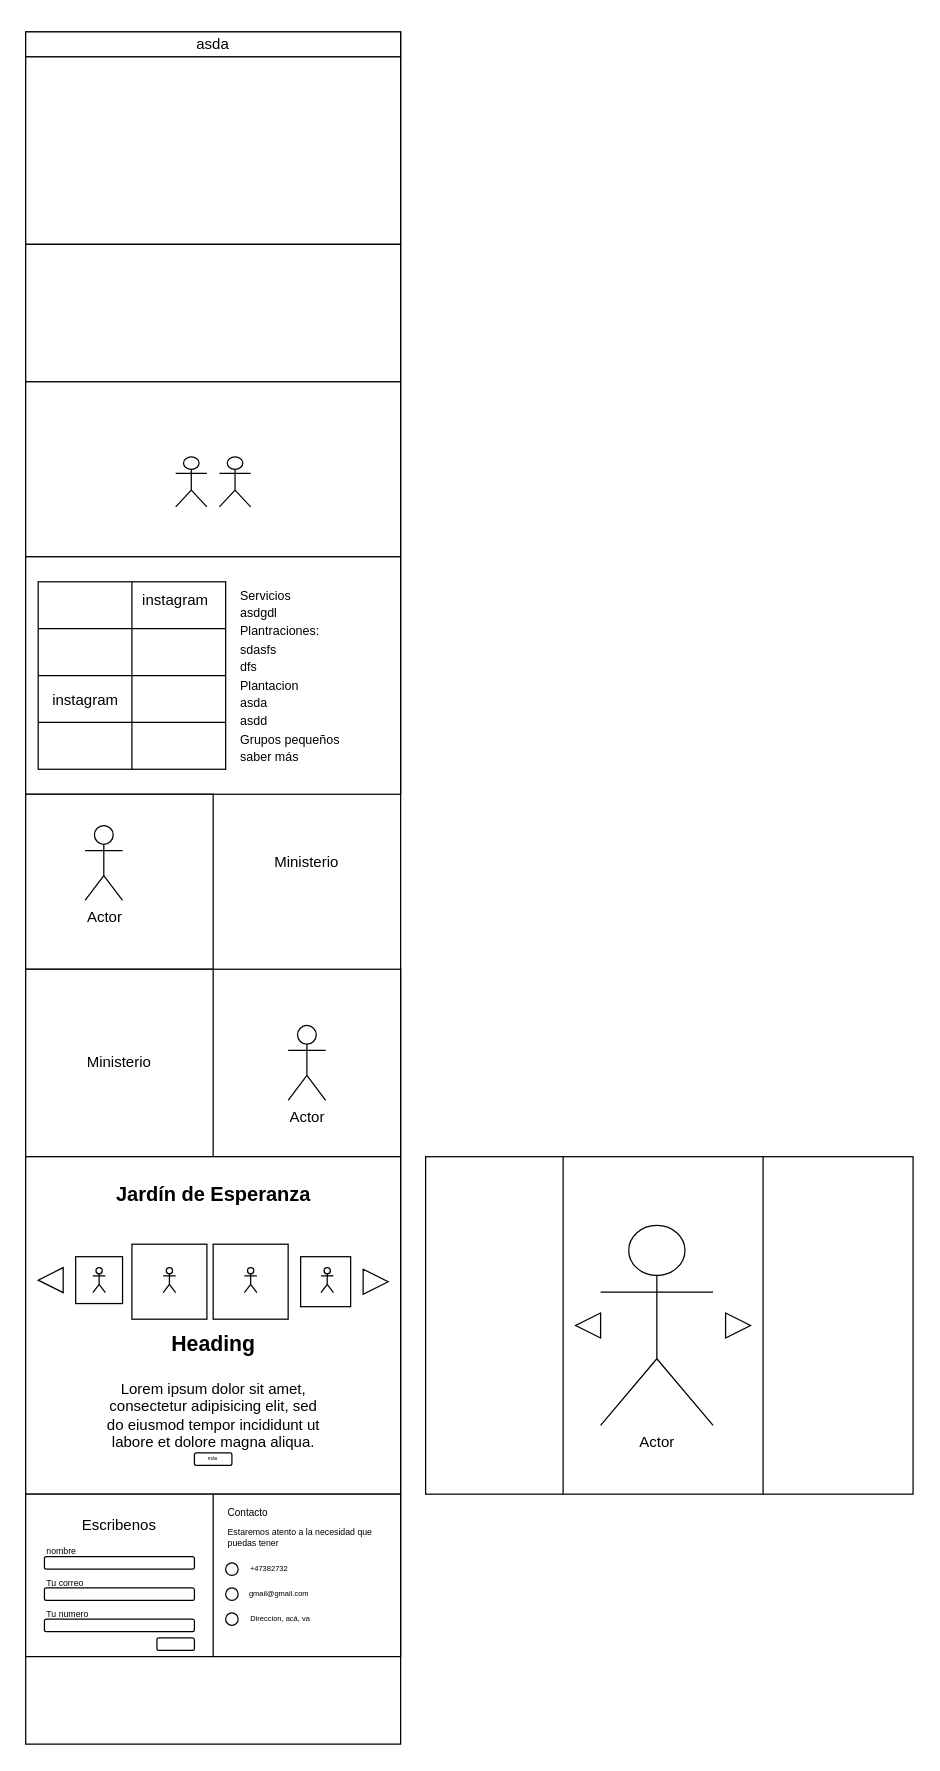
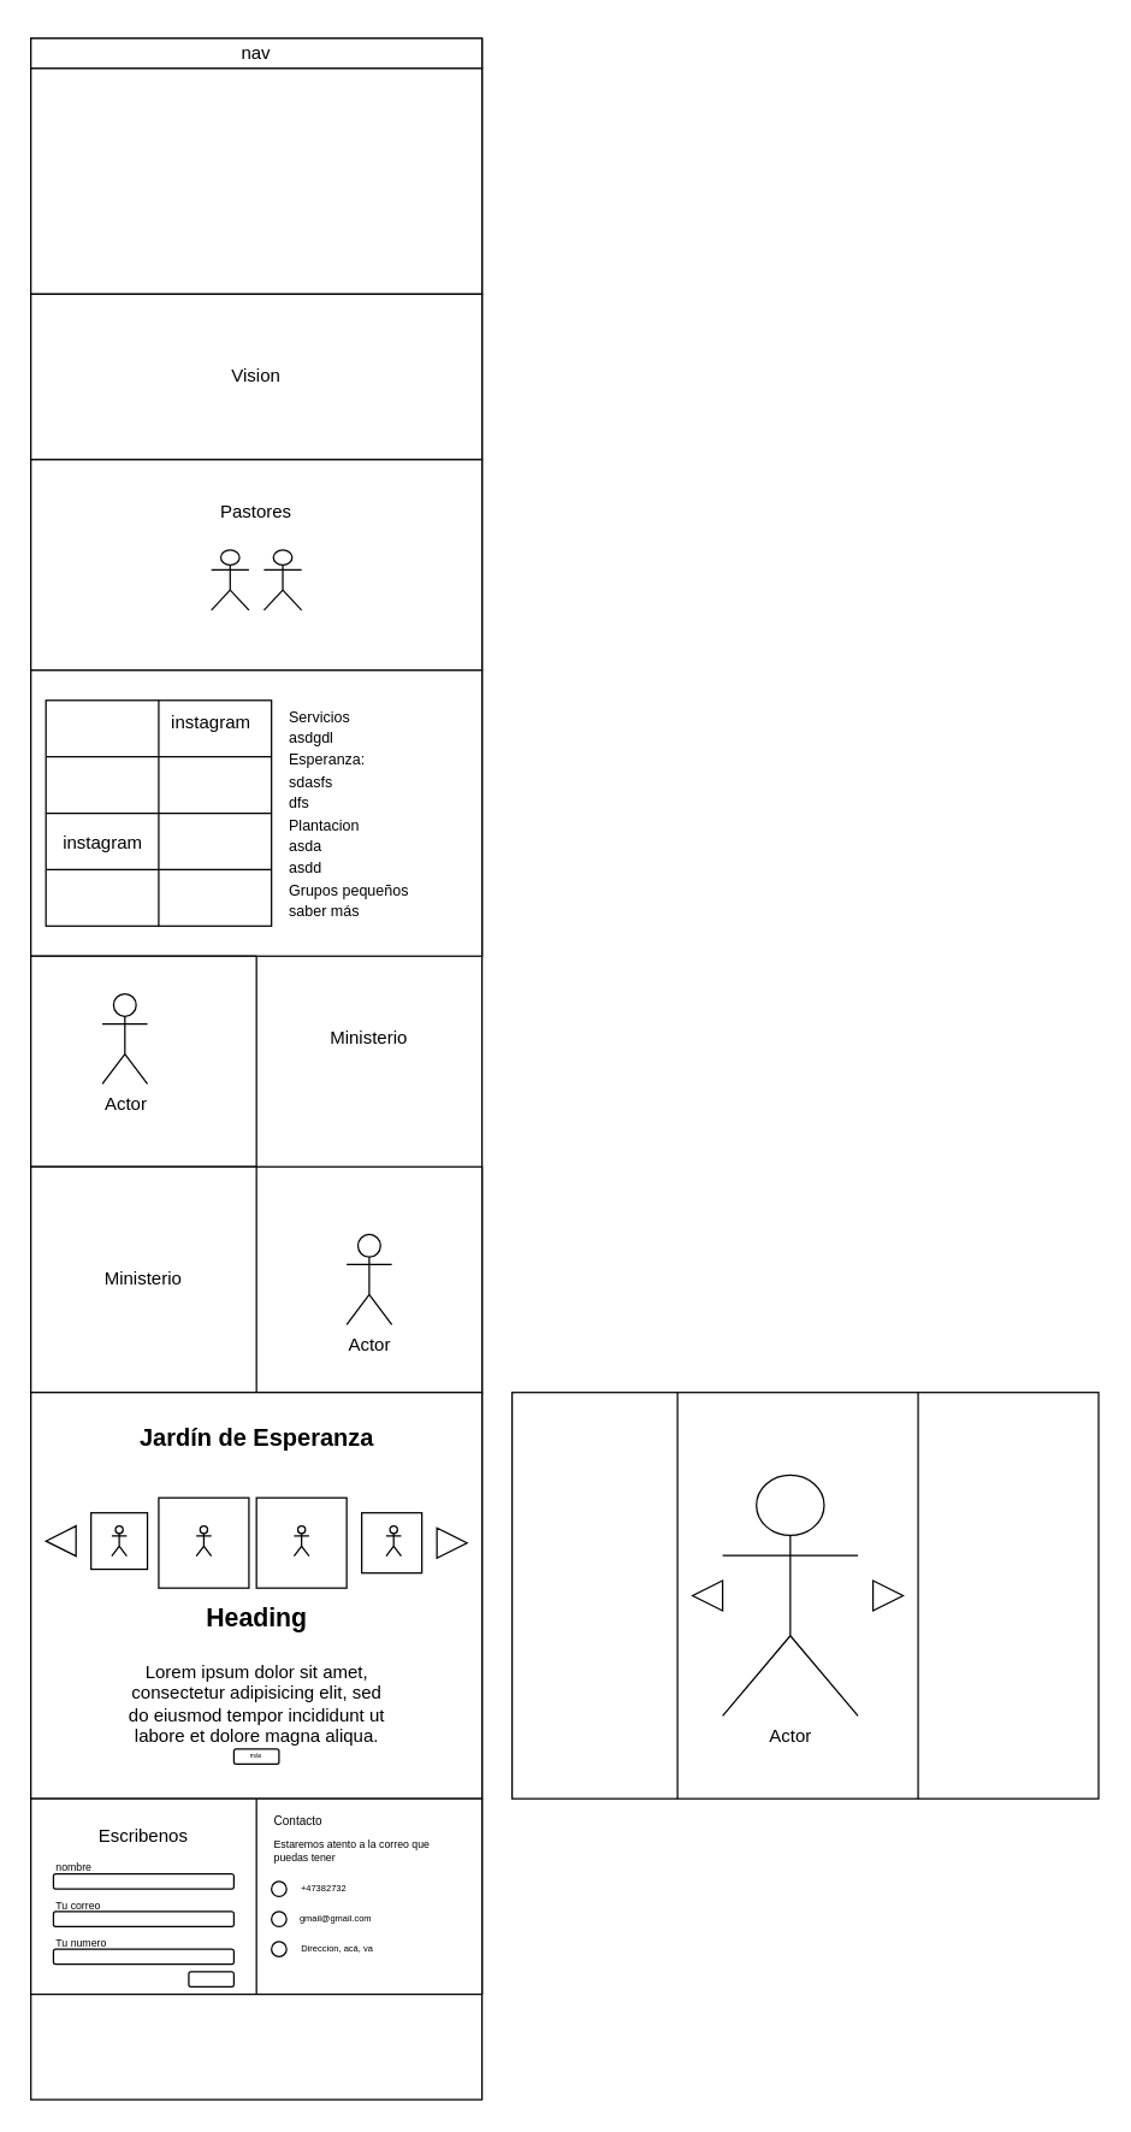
  <mxCell id="0" />
  <mxCell id="1" parent="0" />
  <mxCell id="2" value="" style="rounded=0;whiteSpace=wrap;html=1;" parent="1" vertex="1"><mxGeometry x="20" y="25" width="300" height="1370" as="geometry" /></mxCell>
  <mxCell id="3" value="" style="rounded=0;whiteSpace=wrap;html=1;" parent="1" vertex="1"><mxGeometry x="20" y="25" width="300" height="20" as="geometry" /></mxCell>
  <mxCell id="4" value="" style="rounded=0;whiteSpace=wrap;html=1;" parent="1" vertex="1"><mxGeometry x="20" y="45" width="300" height="150" as="geometry" /></mxCell>
  <mxCell id="5" value="" style="rounded=0;whiteSpace=wrap;html=1;" parent="1" vertex="1"><mxGeometry x="20" y="195" width="300" height="110" as="geometry" /></mxCell>
- <mxCell id="7" value="asda" style="text;html=1;align=center;verticalAlign=middle;whiteSpace=wrap;rounded=0;" parent="1" vertex="1"><mxGeometry x="140" y="20" width="60" height="30" as="geometry" /></mxCell>
+ <mxCell id="6" value="Vision" style="text;html=1;align=center;verticalAlign=middle;whiteSpace=wrap;rounded=0;" parent="1" vertex="1"><mxGeometry x="140" y="235" width="60" height="30" as="geometry" /></mxCell>
+ <mxCell id="7" value="nav" style="text;html=1;align=center;verticalAlign=middle;whiteSpace=wrap;rounded=0;" parent="1" vertex="1"><mxGeometry x="140" y="20" width="60" height="30" as="geometry" /></mxCell>
  <mxCell id="8" value="" style="rounded=0;whiteSpace=wrap;html=1;" parent="1" vertex="1"><mxGeometry x="20" y="305" width="300" height="140" as="geometry" /></mxCell>
+ <mxCell id="9" value="Pastores" style="text;html=1;align=center;verticalAlign=middle;whiteSpace=wrap;rounded=0;" parent="1" vertex="1"><mxGeometry x="130" y="315" width="80" height="50" as="geometry" /></mxCell>
  <mxCell id="10" value="" style="shape=umlActor;verticalLabelPosition=bottom;verticalAlign=top;html=1;outlineConnect=0;" parent="1" vertex="1"><mxGeometry x="140" y="365" width="25" height="40" as="geometry" /></mxCell>
  <mxCell id="11" value="" style="shape=umlActor;verticalLabelPosition=bottom;verticalAlign=top;html=1;outlineConnect=0;" parent="1" vertex="1"><mxGeometry x="175" y="365" width="25" height="40" as="geometry" /></mxCell>
  <mxCell id="12" value="" style="rounded=0;whiteSpace=wrap;html=1;" parent="1" vertex="1"><mxGeometry x="20" y="445" width="300" height="190" as="geometry" /></mxCell>
  <mxCell id="13" value="" style="whiteSpace=wrap;html=1;aspect=fixed;" parent="1" vertex="1"><mxGeometry x="30" y="465" width="150" height="150" as="geometry" /></mxCell>
- <mxCell id="14" value="&lt;font style=&quot;font-size: 10px;&quot;&gt;Servicios&lt;/font&gt;&lt;div&gt;&lt;font style=&quot;font-size: 10px;&quot;&gt;asdgdl&lt;/font&gt;&lt;/div&gt;&lt;div&gt;&lt;font style=&quot;font-size: 10px;&quot;&gt;Plantraciones:&lt;/font&gt;&lt;/div&gt;&lt;div&gt;&lt;font style=&quot;font-size: 10px;&quot;&gt;sdasfs&lt;/font&gt;&lt;/div&gt;&lt;div&gt;&lt;font style=&quot;font-size: 10px;&quot;&gt;dfs&lt;/font&gt;&lt;/div&gt;&lt;div&gt;&lt;font style=&quot;font-size: 10px;&quot;&gt;Plantacion&lt;/font&gt;&lt;/div&gt;&lt;div&gt;&lt;font style=&quot;font-size: 10px;&quot;&gt;asda&lt;/font&gt;&lt;/div&gt;&lt;div&gt;&lt;font style=&quot;font-size: 10px;&quot;&gt;asdd&lt;/font&gt;&lt;/div&gt;&lt;div&gt;&lt;font style=&quot;font-size: 10px;&quot;&gt;Grupos pequeños&lt;/font&gt;&lt;/div&gt;&lt;div&gt;&lt;font style=&quot;font-size: 10px;&quot;&gt;saber más&lt;/font&gt;&lt;/div&gt;" style="text;html=1;align=left;verticalAlign=middle;whiteSpace=wrap;rounded=0;" parent="1" vertex="1"><mxGeometry x="190" y="430" width="125" height="220" as="geometry" /></mxCell>
+ <mxCell id="14" value="&lt;font style=&quot;font-size: 10px;&quot;&gt;Servicios&lt;/font&gt;&lt;div&gt;&lt;font style=&quot;font-size: 10px;&quot;&gt;asdgdl&lt;/font&gt;&lt;/div&gt;&lt;div&gt;&lt;font style=&quot;font-size: 10px;&quot;&gt;Esperanza:&lt;/font&gt;&lt;/div&gt;&lt;div&gt;&lt;font style=&quot;font-size: 10px;&quot;&gt;sdasfs&lt;/font&gt;&lt;/div&gt;&lt;div&gt;&lt;font style=&quot;font-size: 10px;&quot;&gt;dfs&lt;/font&gt;&lt;/div&gt;&lt;div&gt;&lt;font style=&quot;font-size: 10px;&quot;&gt;Plantacion&lt;/font&gt;&lt;/div&gt;&lt;div&gt;&lt;font style=&quot;font-size: 10px;&quot;&gt;asda&lt;/font&gt;&lt;/div&gt;&lt;div&gt;&lt;font style=&quot;font-size: 10px;&quot;&gt;asdd&lt;/font&gt;&lt;/div&gt;&lt;div&gt;&lt;font style=&quot;font-size: 10px;&quot;&gt;Grupos pequeños&lt;/font&gt;&lt;/div&gt;&lt;div&gt;&lt;font style=&quot;font-size: 10px;&quot;&gt;saber más&lt;/font&gt;&lt;/div&gt;" style="text;html=1;align=left;verticalAlign=middle;whiteSpace=wrap;rounded=0;" parent="1" vertex="1"><mxGeometry x="190" y="430" width="125" height="220" as="geometry" /></mxCell>
  <mxCell id="15" value="" style="rounded=0;whiteSpace=wrap;html=1;" parent="1" vertex="1"><mxGeometry x="20" y="635" width="150" height="140" as="geometry" /></mxCell>
  <mxCell id="16" value="" style="rounded=0;whiteSpace=wrap;html=1;" parent="1" vertex="1"><mxGeometry x="20" y="775" width="300" height="150" as="geometry" /></mxCell>
  <mxCell id="17" value="Ministerio" style="text;html=1;align=center;verticalAlign=middle;whiteSpace=wrap;rounded=0;" parent="1" vertex="1"><mxGeometry x="215" y="675" width="60" height="30" as="geometry" /></mxCell>
  <mxCell id="18" value="Actor" style="shape=umlActor;verticalLabelPosition=bottom;verticalAlign=top;html=1;outlineConnect=0;" parent="1" vertex="1"><mxGeometry x="67.5" y="660" width="30" height="60" as="geometry" /></mxCell>
  <mxCell id="19" value="Ministerio" style="text;html=1;align=center;verticalAlign=middle;whiteSpace=wrap;rounded=0;" parent="1" vertex="1"><mxGeometry x="65" y="835" width="60" height="30" as="geometry" /></mxCell>
  <mxCell id="20" value="Actor" style="shape=umlActor;verticalLabelPosition=bottom;verticalAlign=top;html=1;outlineConnect=0;" parent="1" vertex="1"><mxGeometry x="230" y="820" width="30" height="60" as="geometry" /></mxCell>
  <mxCell id="21" value="" style="endArrow=none;html=1;exitX=1;exitY=0;exitDx=0;exitDy=0;entryX=0.5;entryY=0;entryDx=0;entryDy=0;" parent="1" target="16" edge="1"><mxGeometry width="50" height="50" relative="1" as="geometry"><mxPoint x="170" y="925" as="sourcePoint" /><mxPoint x="100" y="815" as="targetPoint" /></mxGeometry></mxCell>
  <mxCell id="22" value="" style="endArrow=none;html=1;entryX=0.5;entryY=0;entryDx=0;entryDy=0;exitX=0.5;exitY=1;exitDx=0;exitDy=0;" parent="1" source="13" target="13" edge="1"><mxGeometry width="50" height="50" relative="1" as="geometry"><mxPoint x="60" y="575" as="sourcePoint" /><mxPoint x="100" y="525" as="targetPoint" /></mxGeometry></mxCell>
  <mxCell id="23" value="" style="endArrow=none;html=1;exitX=0;exitY=0.5;exitDx=0;exitDy=0;entryX=1;entryY=0.5;entryDx=0;entryDy=0;" parent="1" source="13" target="13" edge="1"><mxGeometry width="50" height="50" relative="1" as="geometry"><mxPoint x="50" y="575" as="sourcePoint" /><mxPoint x="100" y="525" as="targetPoint" /></mxGeometry></mxCell>
  <mxCell id="24" value="" style="endArrow=none;html=1;exitX=0;exitY=0.25;exitDx=0;exitDy=0;entryX=1;entryY=0.25;entryDx=0;entryDy=0;" parent="1" source="13" target="13" edge="1"><mxGeometry width="50" height="50" relative="1" as="geometry"><mxPoint x="50" y="575" as="sourcePoint" /><mxPoint x="100" y="525" as="targetPoint" /></mxGeometry></mxCell>
  <mxCell id="25" value="" style="endArrow=none;html=1;exitX=0;exitY=0.75;exitDx=0;exitDy=0;entryX=1;entryY=0.75;entryDx=0;entryDy=0;" parent="1" source="13" target="13" edge="1"><mxGeometry width="50" height="50" relative="1" as="geometry"><mxPoint x="50" y="575" as="sourcePoint" /><mxPoint x="100" y="525" as="targetPoint" /></mxGeometry></mxCell>
  <mxCell id="26" value="instagram" style="text;html=1;align=center;verticalAlign=middle;whiteSpace=wrap;rounded=0;" parent="1" vertex="1"><mxGeometry x="37.5" y="545" width="60" height="30" as="geometry" /></mxCell>
  <mxCell id="27" value="instagram" style="text;html=1;align=center;verticalAlign=middle;whiteSpace=wrap;rounded=0;" parent="1" vertex="1"><mxGeometry x="110" y="465" width="60" height="30" as="geometry" /></mxCell>
  <mxCell id="28" value="" style="rounded=0;whiteSpace=wrap;html=1;" parent="1" vertex="1"><mxGeometry x="20" y="925" width="300" height="270" as="geometry" /></mxCell>
  <mxCell id="29" value="&lt;font style=&quot;font-size: 16px;&quot;&gt;&lt;b&gt;Jardín de Esperanza&lt;/b&gt;&lt;/font&gt;" style="text;html=1;align=center;verticalAlign=middle;whiteSpace=wrap;rounded=0;" parent="1" vertex="1"><mxGeometry x="72.5" y="915" width="195" height="80" as="geometry" /></mxCell>
  <mxCell id="30" value="" style="whiteSpace=wrap;html=1;aspect=fixed;" parent="1" vertex="1"><mxGeometry x="60" y="1005" width="37.5" height="37.5" as="geometry" /></mxCell>
  <mxCell id="31" value="" style="whiteSpace=wrap;html=1;aspect=fixed;" parent="1" vertex="1"><mxGeometry x="105" y="995" width="60" height="60" as="geometry" /></mxCell>
  <mxCell id="32" value="" style="whiteSpace=wrap;html=1;aspect=fixed;" parent="1" vertex="1"><mxGeometry x="170" y="995" width="60" height="60" as="geometry" /></mxCell>
  <mxCell id="33" value="" style="whiteSpace=wrap;html=1;aspect=fixed;" parent="1" vertex="1"><mxGeometry x="240" y="1005" width="40" height="40" as="geometry" /></mxCell>
  <mxCell id="34" value="" style="triangle;whiteSpace=wrap;html=1;" parent="1" vertex="1"><mxGeometry x="290" y="1015" width="20" height="20" as="geometry" /></mxCell>
  <mxCell id="35" value="" style="triangle;whiteSpace=wrap;html=1;rotation=-180;" parent="1" vertex="1"><mxGeometry x="30" y="1013.75" width="20" height="20" as="geometry" /></mxCell>
  <mxCell id="36" value="&lt;h1 style=&quot;margin-top: 0px;&quot;&gt;&lt;font style=&quot;font-size: 17px;&quot;&gt;Heading&lt;/font&gt;&lt;/h1&gt;&lt;p&gt;Lorem ipsum dolor sit amet, consectetur adipisicing elit, sed do eiusmod tempor incididunt ut labore et dolore magna aliqua.&lt;/p&gt;" style="text;html=1;whiteSpace=wrap;overflow=hidden;rounded=0;align=center;" parent="1" vertex="1"><mxGeometry x="83.75" y="1052" width="172.5" height="110" as="geometry" /></mxCell>
  <mxCell id="37" value="" style="rounded=1;whiteSpace=wrap;html=1;" parent="1" vertex="1"><mxGeometry x="155" y="1162" width="30" height="10" as="geometry" /></mxCell>
  <mxCell id="38" value="más" style="text;html=1;align=center;verticalAlign=middle;whiteSpace=wrap;rounded=0;fontSize=4;" parent="1" vertex="1"><mxGeometry x="150" y="1163.5" width="40" height="7" as="geometry" /></mxCell>
  <mxCell id="39" value="" style="shape=umlActor;verticalLabelPosition=bottom;verticalAlign=top;html=1;outlineConnect=0;" parent="1" vertex="1"><mxGeometry x="130" y="1013.75" width="10" height="20" as="geometry" /></mxCell>
  <mxCell id="40" value="" style="shape=umlActor;verticalLabelPosition=bottom;verticalAlign=top;html=1;outlineConnect=0;" parent="1" vertex="1"><mxGeometry x="195" y="1013.75" width="10" height="20" as="geometry" /></mxCell>
  <mxCell id="41" value="" style="shape=umlActor;verticalLabelPosition=bottom;verticalAlign=top;html=1;outlineConnect=0;" parent="1" vertex="1"><mxGeometry x="256.25" y="1013.75" width="10" height="20" as="geometry" /></mxCell>
  <mxCell id="42" value="" style="shape=umlActor;verticalLabelPosition=bottom;verticalAlign=top;html=1;outlineConnect=0;" parent="1" vertex="1"><mxGeometry x="73.75" y="1013.75" width="10" height="20" as="geometry" /></mxCell>
  <mxCell id="43" value="" style="rounded=0;whiteSpace=wrap;html=1;" parent="1" vertex="1"><mxGeometry x="20" y="1195" width="300" height="130" as="geometry" /></mxCell>
  <mxCell id="44" value="Contacto" style="text;html=1;align=left;verticalAlign=middle;whiteSpace=wrap;rounded=0;fontSize=8;" parent="1" vertex="1"><mxGeometry x="180" y="1195" width="60" height="30" as="geometry" /></mxCell>
- <mxCell id="45" value="Estaremos atento a la necesidad que puedas tener" style="text;html=1;align=left;verticalAlign=middle;whiteSpace=wrap;rounded=0;fontSize=7;" parent="1" vertex="1"><mxGeometry x="180" y="1215" width="120" height="30" as="geometry" /></mxCell>
+ <mxCell id="45" value="Estaremos atento a la correo que puedas tener" style="text;html=1;align=left;verticalAlign=middle;whiteSpace=wrap;rounded=0;fontSize=7;" parent="1" vertex="1"><mxGeometry x="180" y="1215" width="120" height="30" as="geometry" /></mxCell>
  <mxCell id="46" value="" style="ellipse;whiteSpace=wrap;html=1;aspect=fixed;" parent="1" vertex="1"><mxGeometry x="180" y="1250" width="10" height="10" as="geometry" /></mxCell>
  <mxCell id="47" value="+47382732" style="text;html=1;align=center;verticalAlign=middle;whiteSpace=wrap;rounded=0;fontSize=6;" parent="1" vertex="1"><mxGeometry x="195" y="1240" width="40" height="30" as="geometry" /></mxCell>
  <mxCell id="48" value="" style="ellipse;whiteSpace=wrap;html=1;aspect=fixed;" parent="1" vertex="1"><mxGeometry x="180" y="1270" width="10" height="10" as="geometry" /></mxCell>
  <mxCell id="49" value="gmail@gmail.com" style="text;html=1;align=center;verticalAlign=middle;whiteSpace=wrap;rounded=0;fontSize=6;" parent="1" vertex="1"><mxGeometry x="202.5" y="1260" width="40" height="30" as="geometry" /></mxCell>
  <mxCell id="50" value="" style="ellipse;whiteSpace=wrap;html=1;aspect=fixed;" parent="1" vertex="1"><mxGeometry x="180" y="1290" width="10" height="10" as="geometry" /></mxCell>
  <mxCell id="51" value="Direccion, acá, va" style="text;html=1;align=center;verticalAlign=middle;whiteSpace=wrap;rounded=0;fontSize=6;" parent="1" vertex="1"><mxGeometry x="195" y="1280" width="57.5" height="30" as="geometry" /></mxCell>
  <mxCell id="52" value="Escribenos" style="text;html=1;align=center;verticalAlign=middle;whiteSpace=wrap;rounded=0;" parent="1" vertex="1"><mxGeometry x="65" y="1205" width="60" height="30" as="geometry" /></mxCell>
  <mxCell id="53" value="" style="rounded=1;whiteSpace=wrap;html=1;" parent="1" vertex="1"><mxGeometry x="35" y="1245" width="120" height="10" as="geometry" /></mxCell>
  <mxCell id="54" value="" style="rounded=1;whiteSpace=wrap;html=1;" parent="1" vertex="1"><mxGeometry x="35" y="1270" width="120" height="10" as="geometry" /></mxCell>
  <mxCell id="55" value="" style="rounded=1;whiteSpace=wrap;html=1;" parent="1" vertex="1"><mxGeometry x="35" y="1295" width="120" height="10" as="geometry" /></mxCell>
  <mxCell id="56" value="" style="endArrow=none;html=1;exitX=0.5;exitY=1;exitDx=0;exitDy=0;entryX=0.5;entryY=0;entryDx=0;entryDy=0;" parent="1" source="43" target="43" edge="1"><mxGeometry width="50" height="50" relative="1" as="geometry"><mxPoint x="100" y="1235" as="sourcePoint" /><mxPoint x="150" y="1185" as="targetPoint" /></mxGeometry></mxCell>
  <mxCell id="57" value="&lt;font style=&quot;font-size: 7px;&quot;&gt;nombre&lt;/font&gt;" style="text;html=1;align=left;verticalAlign=middle;whiteSpace=wrap;rounded=0;" parent="1" vertex="1"><mxGeometry x="35" y="1224" width="60" height="30" as="geometry" /></mxCell>
  <mxCell id="58" value="&lt;span style=&quot;font-size: 7px;&quot;&gt;Tu correo&lt;/span&gt;" style="text;html=1;align=left;verticalAlign=middle;whiteSpace=wrap;rounded=0;" parent="1" vertex="1"><mxGeometry x="35" y="1250" width="60" height="30" as="geometry" /></mxCell>
  <mxCell id="59" value="&lt;span style=&quot;font-size: 7px;&quot;&gt;Tu numero&lt;/span&gt;" style="text;html=1;align=left;verticalAlign=middle;whiteSpace=wrap;rounded=0;" parent="1" vertex="1"><mxGeometry x="35" y="1275" width="60" height="30" as="geometry" /></mxCell>
  <mxCell id="60" value="" style="rounded=1;whiteSpace=wrap;html=1;" parent="1" vertex="1"><mxGeometry x="125" y="1310" width="30" height="10" as="geometry" /></mxCell>
  <mxCell id="61" value="" style="rounded=0;whiteSpace=wrap;html=1;" vertex="1" parent="1"><mxGeometry x="340" y="925" width="390" height="270" as="geometry" /></mxCell>
  <mxCell id="62" value="" style="endArrow=none;html=1;entryX=0.5;entryY=0;entryDx=0;entryDy=0;exitX=0.5;exitY=1;exitDx=0;exitDy=0;" edge="1" parent="1"><mxGeometry width="50" height="50" relative="1" as="geometry"><mxPoint x="450" y="1195" as="sourcePoint" /><mxPoint x="450" y="925" as="targetPoint" /></mxGeometry></mxCell>
  <mxCell id="63" value="" style="endArrow=none;html=1;entryX=0.5;entryY=0;entryDx=0;entryDy=0;exitX=0.5;exitY=1;exitDx=0;exitDy=0;" edge="1" parent="1"><mxGeometry width="50" height="50" relative="1" as="geometry"><mxPoint x="610" y="1195" as="sourcePoint" /><mxPoint x="610" y="925" as="targetPoint" /></mxGeometry></mxCell>
  <mxCell id="64" value="Actor" style="shape=umlActor;verticalLabelPosition=bottom;verticalAlign=top;html=1;outlineConnect=0;" vertex="1" parent="1"><mxGeometry x="480" y="980" width="90" height="160" as="geometry" /></mxCell>
  <mxCell id="65" value="" style="triangle;whiteSpace=wrap;html=1;" vertex="1" parent="1"><mxGeometry x="580" y="1050" width="20" height="20" as="geometry" /></mxCell>
  <mxCell id="66" value="" style="triangle;whiteSpace=wrap;html=1;rotation=-180;" vertex="1" parent="1"><mxGeometry x="460" y="1050" width="20" height="20" as="geometry" /></mxCell>
